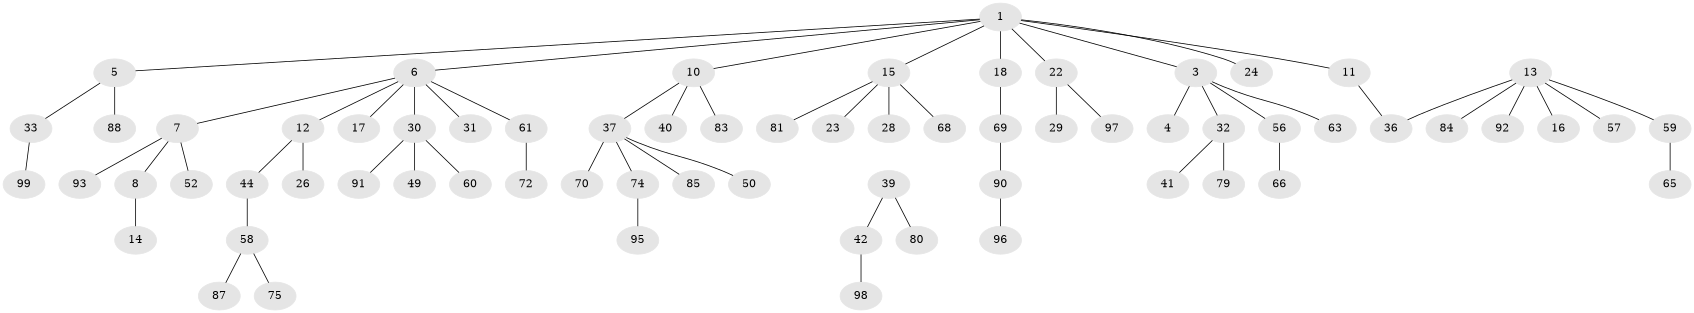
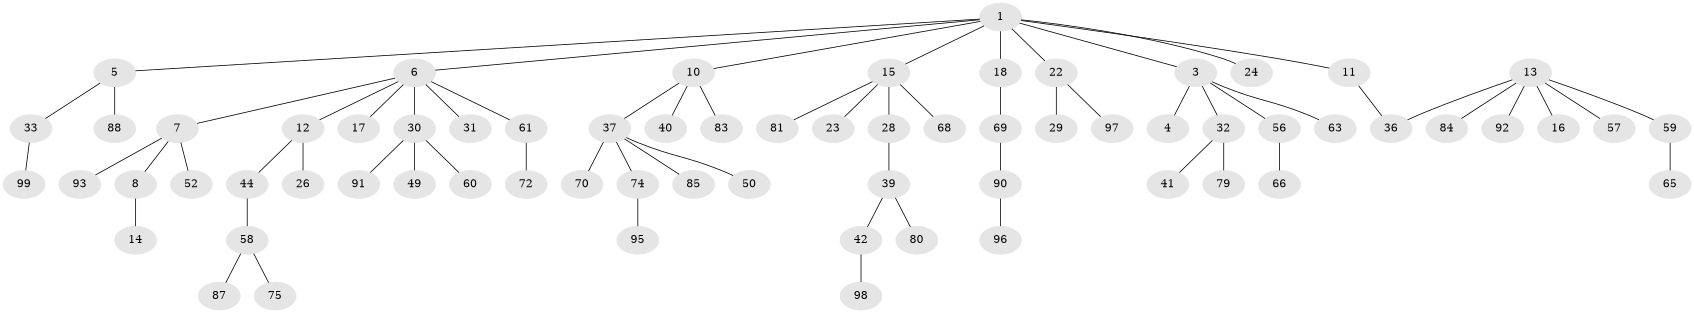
  graph {
    node [color=gray90 style=filled]
    1 [super="+2"]
    3 [super="+34"]
    5 [super="+9"]
    6 [super="+20"]
    10 [super="+54"]
    11
    15 [super="+51"]
    18 [super="+21"]
    22 [super="+82"]
    24
    4
    32 [super="+45"]
    56
    63
    33
    88
    7 [super="+27"]
    12 [super="+35"]
    17 [super="+25"]
    30 [super="+48"]
    31
    61
    37 [super="+46"]
    40
    83
    36 [super="+78"]
    23 [super="+89"]
    28 [super="+43"]
    68
    81
    69 [super="+73"]
    29 [super="+77"]
    97
    41
    79
    66
    99
    8 [super="+53"]
    52
    93
    26 [super="+55"]
    44 [super="+67"]
    49 [super="+62"]
    60
    91
    72
    14 [super="+47"]
    50 [super="+64"]
    70
    74
    85
    13 [super="+38"]
    16 [super="+19"]
    57
    59
    84
    92 [super="+94"]
    58 [super="+86"]
    65
    39 [super="+76"]
    90
    42
    80
    95
    98
    75
    87
    96
    1 -- 3
    1 -- 5
    1 -- 6
    1 -- 10
    1 -- 11
    1 -- 15
    1 -- 18
    1 -- 22
    1 -- 24
    3 -- 4
    3 -- 32
    3 -- 56
    3 -- 63
    5 -- 33
    5 -- 88
    6 -- 7
    6 -- 12
    6 -- 17
    6 -- 30
    6 -- 31
    6 -- 61
    10 -- 37
    10 -- 40
    10 -- 83
    11 -- 36
    15 -- 23
    15 -- 28
    15 -- 68
    15 -- 81
    18 -- 69
    22 -- 29
    22 -- 97
    32 -- 41
    32 -- 79
    56 -- 66
    33 -- 99
    7 -- 8
    7 -- 52
    7 -- 93
    12 -- 26
    12 -- 44
    30 -- 49
    30 -- 60
    30 -- 91
    61 -- 72
    37 -- 50
    37 -- 70
    37 -- 74
    37 -- 85
+   28 -- 39
    69 -- 90
    8 -- 14
    44 -- 58
    74 -- 95
    13 -- 36
    13 -- 16
    13 -- 57
    13 -- 59
    13 -- 84
    13 -- 92
    59 -- 65
    58 -- 75
    58 -- 87
    39 -- 42
    39 -- 80
    90 -- 96
    42 -- 98
  }
